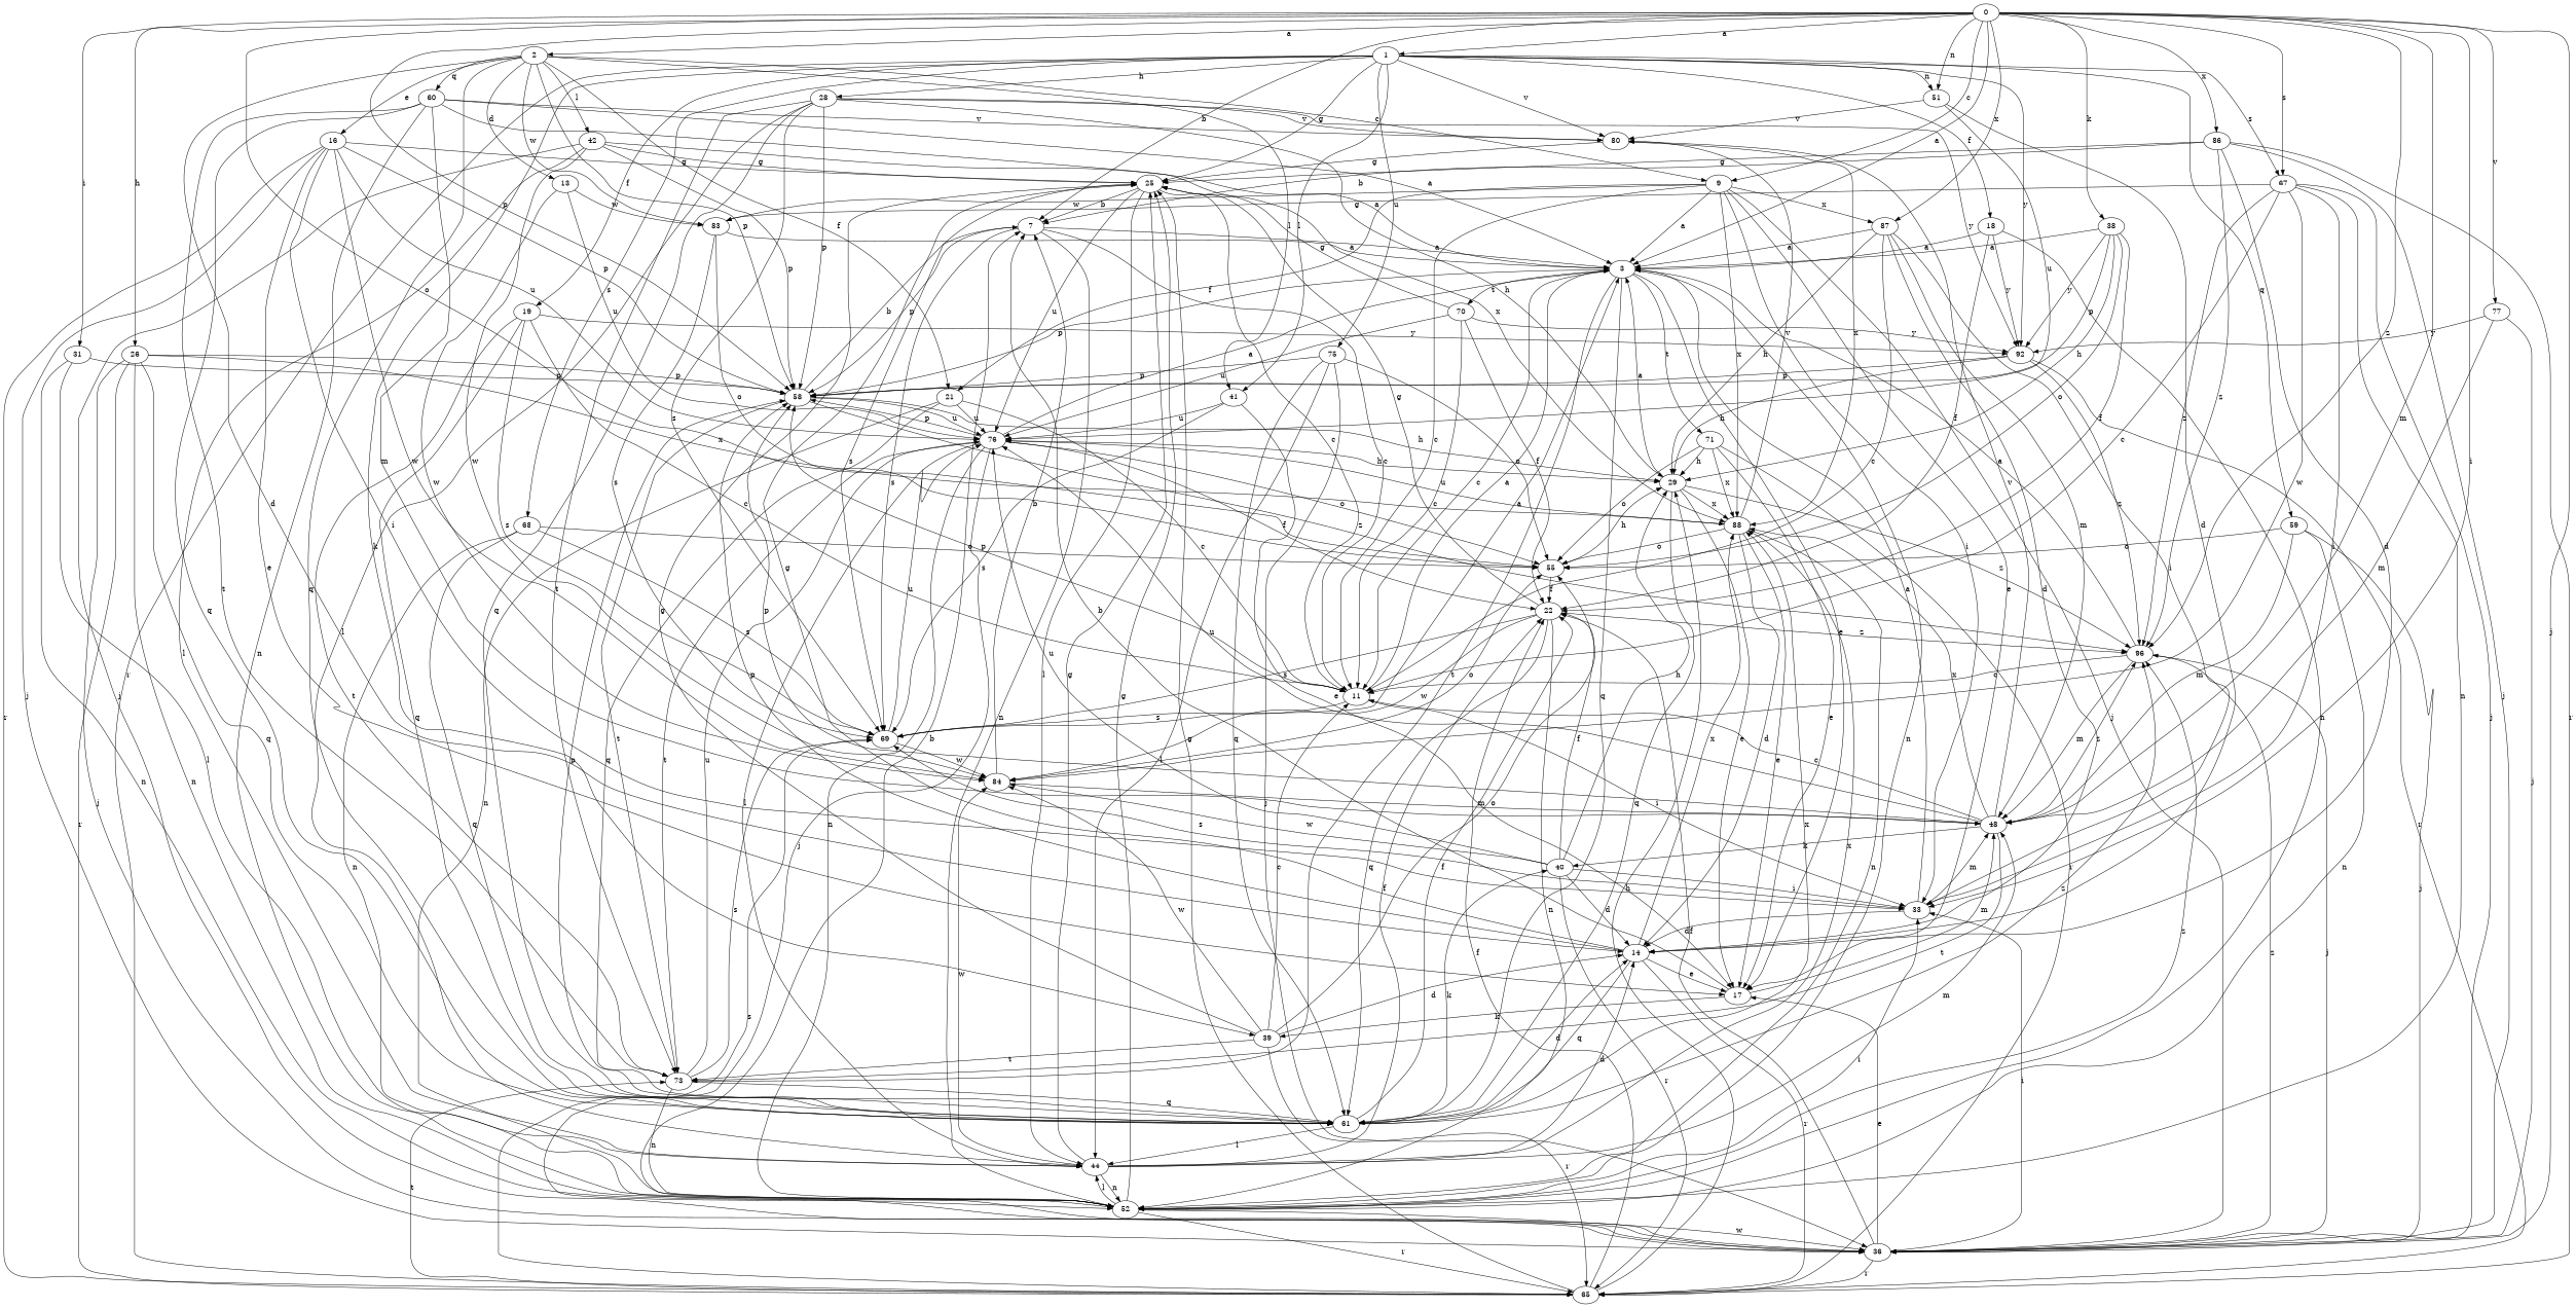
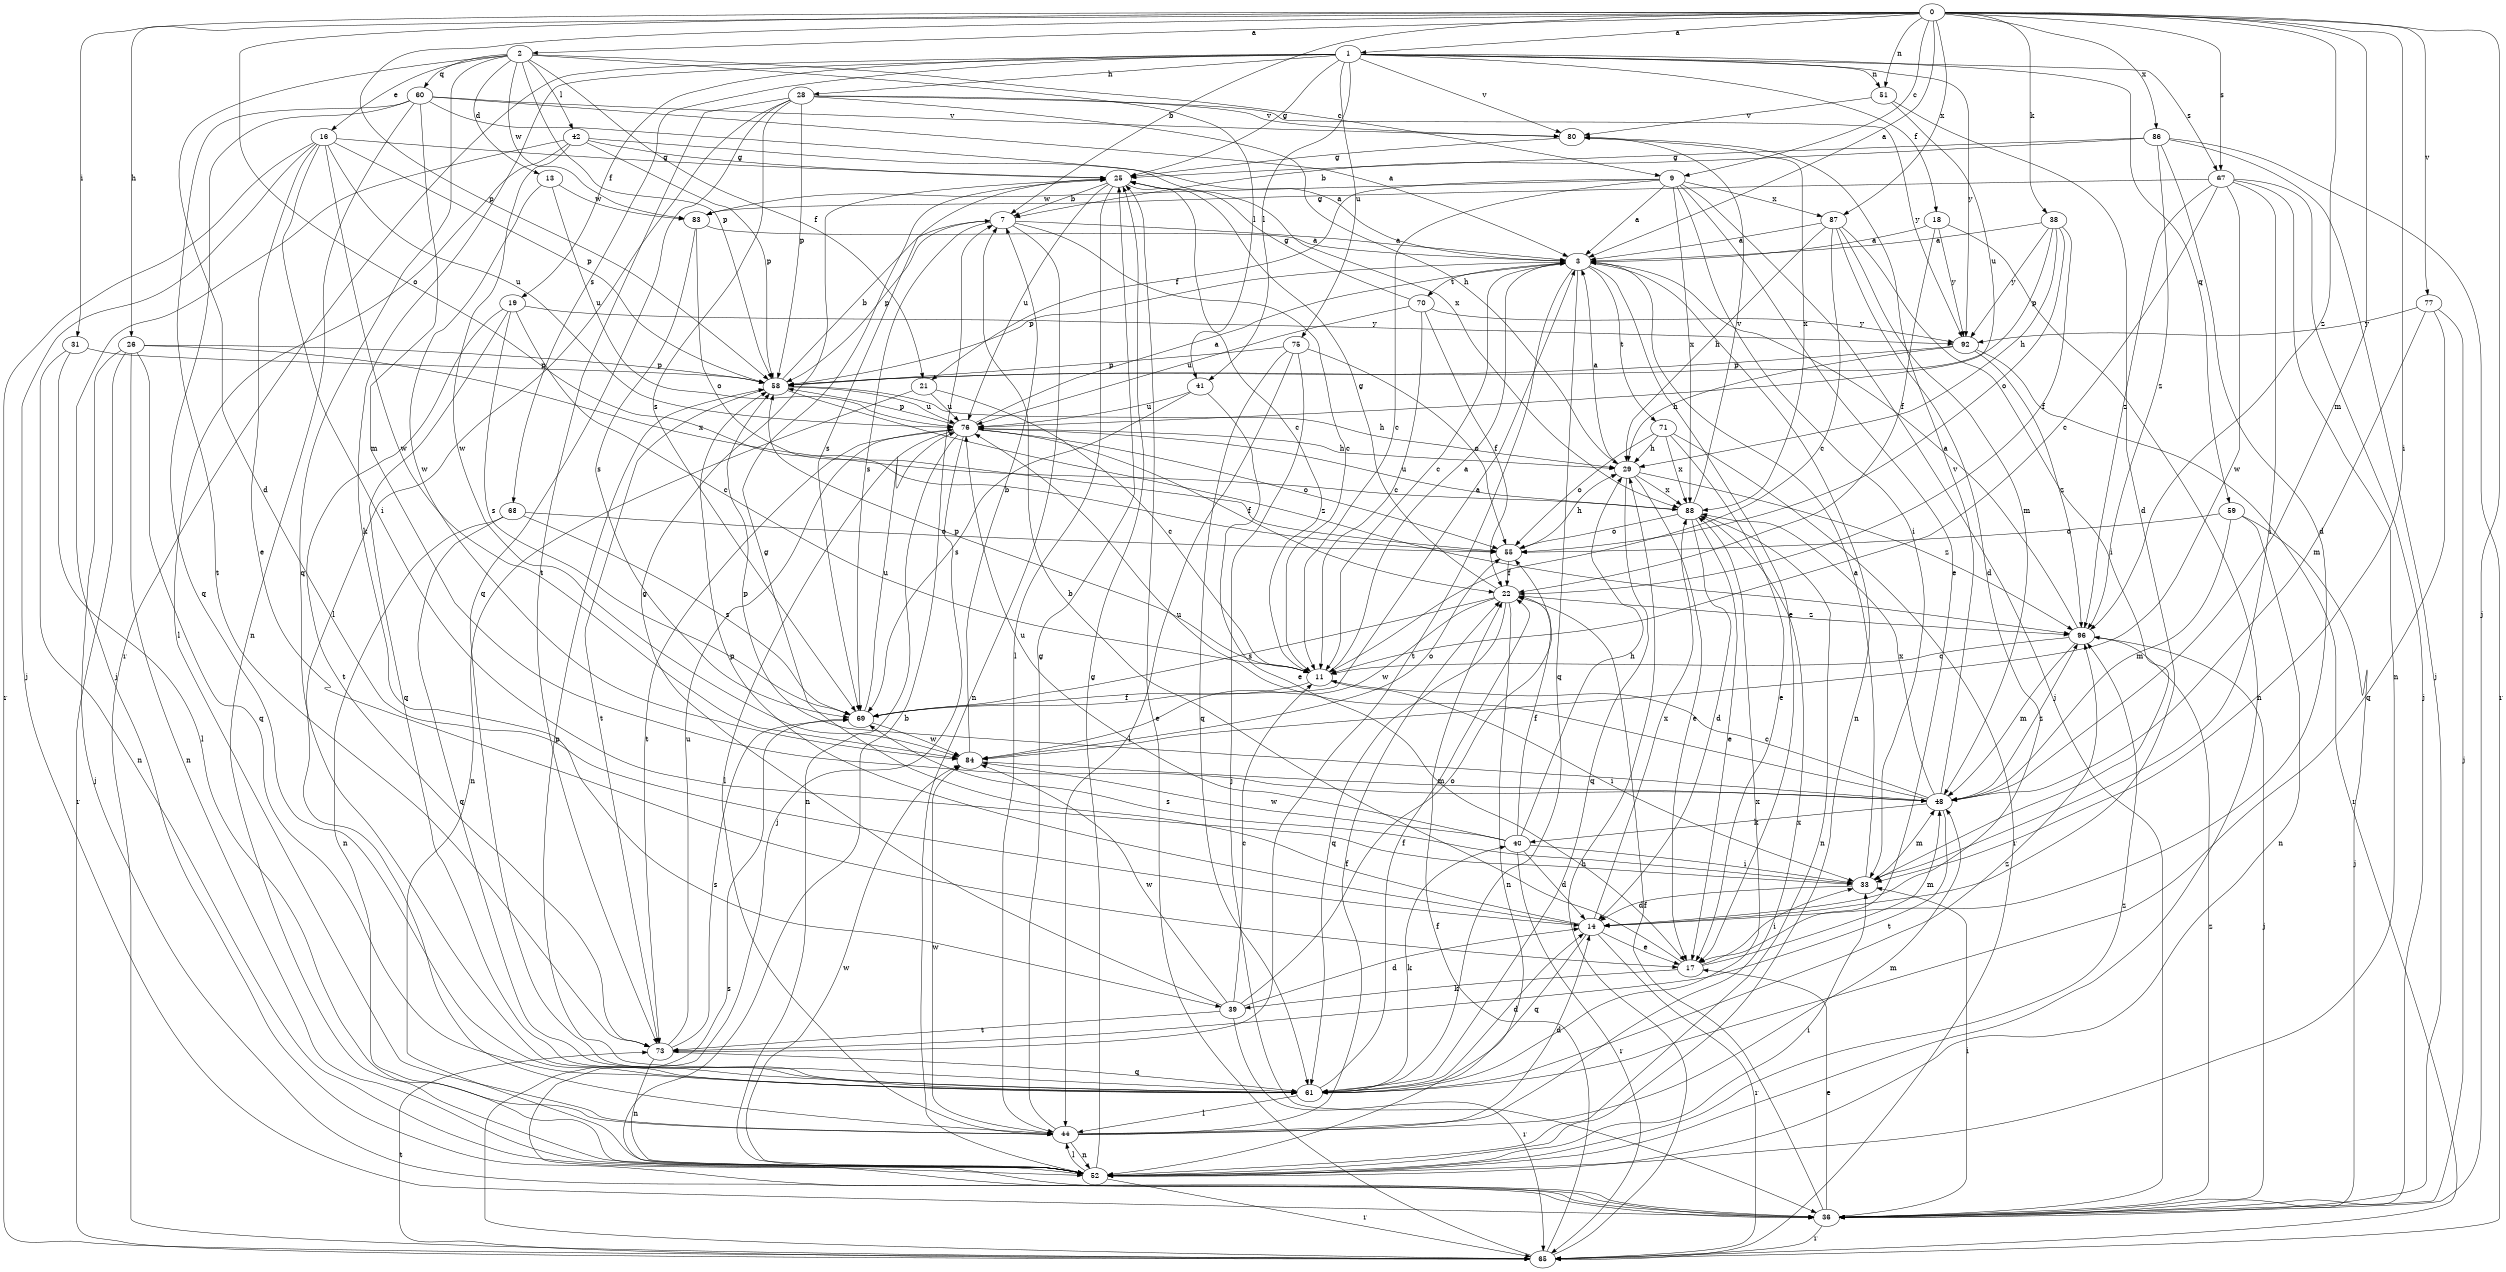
  strict digraph {
    0
    1
    2
    3
    7
    9
    26
    31
    33
    36
    38
    48
    51
    55
    58
    67
    77
    86
    87
    96
    18
    19
    25
    28
    39
    41
    59
    65
    68
    75
    80
    92
    13
    14
    16
    21
    42
    60
    61
    83
    11
    17
    52
    70
    71
    73
    69
    88
    44
    22
    29
    76
    40
    84
    0 -> 1 [label=a]
    0 -> 2 [label=a]
    0 -> 3 [label=a]
    0 -> 7 [label=b]
    0 -> 9 [label=c]
    0 -> 26 [label=h]
    0 -> 31 [label=i]
    0 -> 33 [label=i]
    0 -> 36 [label=j]
    0 -> 38 [label=k]
    0 -> 48 [label=m]
    0 -> 51 [label=n]
    0 -> 55 [label=o]
    0 -> 58 [label=p]
    0 -> 67 [label=s]
    0 -> 77 [label=v]
    0 -> 86 [label=x]
    0 -> 87 [label=x]
    0 -> 96 [label=z]
    1 -> 51 [label=n]
    1 -> 67 [label=s]
    1 -> 18 [label=f]
    1 -> 19 [label=f]
    1 -> 25 [label=g]
    1 -> 28 [label=h]
    1 -> 39 [label=k]
    1 -> 41 [label=l]
    1 -> 59 [label=q]
    1 -> 65 [label=r]
    1 -> 68 [label=s]
    1 -> 75 [label=u]
    1 -> 80 [label=v]
    1 -> 92 [label=y]
    2 -> 9 [label=c]
    2 -> 58 [label=p]
    2 -> 41 [label=l]
    2 -> 13 [label=d]
    2 -> 14 [label=d]
    2 -> 16 [label=e]
    2 -> 21 [label=f]
    2 -> 42 [label=l]
    2 -> 60 [label=q]
    2 -> 61 [label=q]
    2 -> 83 [label=w]
    3 -> 58 [label=p]
    3 -> 61 [label=q]
    3 -> 11 [label=c]
    3 -> 17 [label=e]
    3 -> 52 [label=n]
    3 -> 70 [label=t]
    3 -> 71 [label=t]
    3 -> 73 [label=t]
    7 -> 3 [label=a]
    7 -> 58 [label=p]
    7 -> 11 [label=c]
    7 -> 52 [label=n]
    7 -> 69 [label=s]
    9 -> 3 [label=a]
    9 -> 33 [label=i]
    9 -> 36 [label=j]
    9 -> 87 [label=x]
    9 -> 21 [label=f]
    9 -> 83 [label=w]
    9 -> 11 [label=c]
    9 -> 17 [label=e]
    9 -> 88 [label=x]
    26 -> 36 [label=j]
    26 -> 58 [label=p]
    26 -> 65 [label=r]
    26 -> 61 [label=q]
    26 -> 52 [label=n]
    26 -> 88 [label=x]
    31 -> 58 [label=p]
    31 -> 52 [label=n]
    31 -> 44 [label=l]
    33 -> 3 [label=a]
    33 -> 48 [label=m]
    33 -> 14 [label=d]
    33 -> 69 [label=s]
    36 -> 7 [label=b]
    36 -> 33 [label=i]
    36 -> 96 [label=z]
    36 -> 65 [label=r]
    36 -> 17 [label=e]
    36 -> 22 [label=f]
    38 -> 3 [label=a]
    38 -> 55 [label=o]
    38 -> 58 [label=p]
    38 -> 92 [label=y]
    38 -> 22 [label=f]
    38 -> 29 [label=h]
    48 -> 58 [label=p]
    48 -> 96 [label=z]
    48 -> 80 [label=v]
    48 -> 11 [label=c]
    48 -> 73 [label=t]
    48 -> 88 [label=x]
    48 -> 76 [label=u]
    48 -> 40 [label=k]
    51 -> 80 [label=v]
    51 -> 14 [label=d]
    51 -> 76 [label=u]
    55 -> 22 [label=f]
    55 -> 29 [label=h]
    58 -> 7 [label=b]
    58 -> 96 [label=z]
    58 -> 73 [label=t]
    58 -> 29 [label=h]
    58 -> 76 [label=u]
    67 -> 33 [label=i]
    67 -> 36 [label=j]
    67 -> 96 [label=z]
    67 -> 83 [label=g]
    67 -> 11 [label=c]
    67 -> 52 [label=n]
    67 -> 84 [label=w]
    77 -> 36 [label=j]
    77 -> 48 [label=m]
    77 -> 92 [label=y]
    86 -> 7 [label=b]
    86 -> 36 [label=j]
    86 -> 96 [label=z]
    86 -> 25 [label=g]
    86 -> 65 [label=r]
    86 -> 14 [label=d]
    87 -> 3 [label=a]
    87 -> 33 [label=i]
    87 -> 48 [label=m]
    87 -> 14 [label=d]
    87 -> 11 [label=c]
    87 -> 29 [label=h]
    96 -> 3 [label=a]
    96 -> 36 [label=j]
    96 -> 48 [label=m]
    96 -> 11 [label=c]
    18 -> 3 [label=a]
    18 -> 92 [label=y]
    18 -> 52 [label=n]
    18 -> 22 [label=f]
    19 -> 92 [label=y]
    19 -> 61 [label=q]
    19 -> 11 [label=c]
    19 -> 73 [label=t]
    19 -> 69 [label=s]
    25 -> 7 [label=b]
    25 -> 11 [label=c]
    25 -> 69 [label=s]
    25 -> 44 [label=l]
    25 -> 76 [label=u]
    28 -> 58 [label=p]
    28 -> 80 [label=v]
    28 -> 92 [label=y]
    28 -> 61 [label=q]
    28 -> 73 [label=t]
    28 -> 69 [label=s]
    28 -> 44 [label=l]
    28 -> 29 [label=h]
    39 -> 55 [label=o]
    39 -> 25 [label=g]
    39 -> 65 [label=r]
    39 -> 14 [label=d]
    39 -> 11 [label=c]
    39 -> 73 [label=t]
    39 -> 84 [label=w]
    41 -> 17 [label=e]
    41 -> 69 [label=s]
    41 -> 76 [label=u]
    59 -> 36 [label=j]
    59 -> 48 [label=m]
    59 -> 55 [label=o]
    59 -> 52 [label=n]
-   65 -> 25 [label=g]
+   65 -> 25 [label=e]
    65 -> 73 [label=t]
    65 -> 69 [label=s]
    65 -> 22 [label=f]
    65 -> 29 [label=h]
    68 -> 55 [label=o]
    68 -> 61 [label=q]
    68 -> 52 [label=n]
    68 -> 69 [label=s]
    75 -> 36 [label=j]
    75 -> 55 [label=o]
    75 -> 58 [label=p]
    75 -> 61 [label=q]
    75 -> 44 [label=l]
    80 -> 25 [label=g]
    80 -> 88 [label=x]
    92 -> 58 [label=p]
    92 -> 96 [label=z]
    92 -> 65 [label=r]
    92 -> 29 [label=h]
    13 -> 83 [label=w]
    13 -> 76 [label=u]
    13 -> 84 [label=w]
    14 -> 58 [label=p]
    14 -> 25 [label=g]
    14 -> 65 [label=r]
    14 -> 61 [label=q]
    14 -> 17 [label=e]
    14 -> 88 [label=x]
    16 -> 33 [label=i]
    16 -> 36 [label=j]
    16 -> 58 [label=p]
    16 -> 25 [label=g]
    16 -> 65 [label=r]
    16 -> 17 [label=e]
    16 -> 76 [label=u]
    16 -> 84 [label=w]
-   21 -> 61 [label=q]
+   77 -> 61 [label=q]
    21 -> 11 [label=c]
    21 -> 52 [label=n]
    21 -> 76 [label=u]
    42 -> 3 [label=a]
    42 -> 36 [label=j]
    42 -> 58 [label=p]
    42 -> 25 [label=g]
    42 -> 44 [label=l]
    42 -> 84 [label=w]
    60 -> 3 [label=a]
    60 -> 48 [label=m]
    60 -> 80 [label=v]
    60 -> 61 [label=q]
    60 -> 52 [label=n]
    60 -> 73 [label=t]
    60 -> 88 [label=x]
    61 -> 58 [label=p]
    61 -> 96 [label=z]
    61 -> 14 [label=d]
    61 -> 88 [label=x]
    61 -> 44 [label=l]
    61 -> 22 [label=f]
    61 -> 40 [label=k]
    83 -> 3 [label=a]
    83 -> 55 [label=o]
    83 -> 69 [label=s]
    11 -> 3 [label=a]
    11 -> 33 [label=i]
    11 -> 58 [label=p]
-   11 -> 69 [label=s]
+   11 -> 69 [label=f]
    17 -> 7 [label=b]
+   17 -> 33 [label=i]
    17 -> 48 [label=m]
    17 -> 39 [label=k]
    52 -> 33 [label=i]
    52 -> 96 [label=z]
    52 -> 25 [label=g]
    52 -> 65 [label=r]
    52 -> 44 [label=l]
-   52 -> 36 [label=w]
+   52 -> 84 [label=w]
    70 -> 25 [label=g]
    70 -> 92 [label=y]
    70 -> 11 [label=c]
    70 -> 22 [label=f]
    70 -> 76 [label=u]
    71 -> 55 [label=o]
    71 -> 65 [label=r]
    71 -> 17 [label=e]
    71 -> 88 [label=x]
    71 -> 29 [label=h]
    73 -> 61 [label=q]
    73 -> 52 [label=n]
    73 -> 69 [label=s]
    73 -> 76 [label=u]
    69 -> 3 [label=a]
    69 -> 76 [label=u]
    69 -> 84 [label=w]
    88 -> 55 [label=o]
    88 -> 80 [label=v]
    88 -> 14 [label=d]
    88 -> 17 [label=e]
    88 -> 52 [label=n]
    88 -> 76 [label=u]
    44 -> 48 [label=m]
    44 -> 25 [label=g]
    44 -> 14 [label=d]
    44 -> 52 [label=n]
    44 -> 88 [label=x]
    44 -> 22 [label=f]
    44 -> 84 [label=w]
    22 -> 96 [label=z]
    22 -> 25 [label=g]
    22 -> 61 [label=q]
    22 -> 52 [label=n]
    22 -> 69 [label=s]
    22 -> 84 [label=w]
    29 -> 3 [label=a]
    29 -> 96 [label=z]
    29 -> 61 [label=q]
    29 -> 17 [label=e]
    29 -> 88 [label=x]
    76 -> 3 [label=a]
    76 -> 36 [label=j]
    76 -> 55 [label=o]
    76 -> 58 [label=p]
    76 -> 52 [label=n]
    76 -> 73 [label=t]
    76 -> 44 [label=l]
    76 -> 22 [label=f]
    76 -> 29 [label=h]
    40 -> 33 [label=i]
    40 -> 65 [label=r]
    40 -> 14 [label=d]
    40 -> 22 [label=f]
    40 -> 29 [label=h]
    40 -> 76 [label=u]
    40 -> 84 [label=w]
    84 -> 7 [label=b]
    84 -> 48 [label=m]
    84 -> 55 [label=o]
  }
